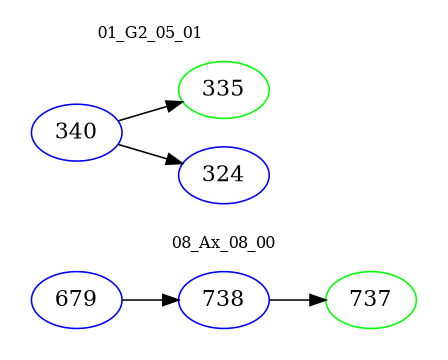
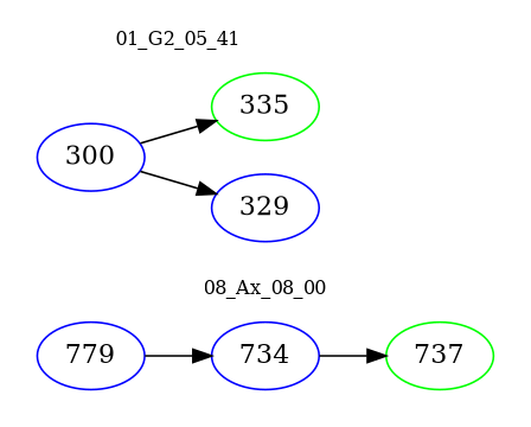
  digraph {
    rankdir=LR
    node [color=blue]
    edge [color=black]
-   n1 [label=738]
+   n1 [label=734]
    n2 [color=green label=737]
-   n3 [label=679]
-   n4 [label=340]
-   n5 [label=324]
+   n3 [label=779]
+   n4 [label=300]
+   n5 [label=329]
    n6 [color=green label=335]
    subgraph cluster_1 {
      color=white
      fontsize=10
      label="08_Ax_08_00"
      n1
      n2
      n3
    }
    subgraph cluster_2 {
      color=white
      fontsize=10
-     label="01_G2_05_01"
+     label="01_G2_05_41"
      n4
      n5
      n6
    }
    n1 -> n2
    n3 -> n1
    n4 -> n5
    n4 -> n6
  }
